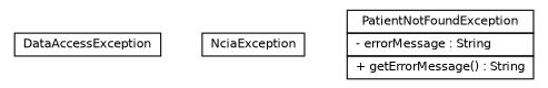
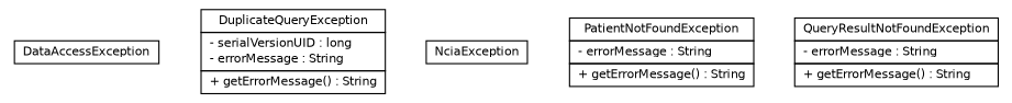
  digraph {
    node [fontcolor=black fontname=Helvetica fontsize=10.0 shape=plaintext]
    n1 [label=<<table border="0" cellborder="1" cellspacing="0" cellpadding="2" port="p" href="./DataAccessException.html"> 		<tr><td><table border="0" cellspacing="0" cellpadding="1"> 			<tr><td> DataAccessException </td></tr> 		</table></td></tr> 		</table>>]
+   n2 [label=<<table border="0" cellborder="1" cellspacing="0" cellpadding="2" port="p" href="./DuplicateQueryException.html"> 		<tr><td><table border="0" cellspacing="0" cellpadding="1"> 			<tr><td> DuplicateQueryException </td></tr> 		</table></td></tr> 		<tr><td><table border="0" cellspacing="0" cellpadding="1"> 			<tr><td align="left"> - serialVersionUID : long </td></tr> 			<tr><td align="left"> - errorMessage : String </td></tr> 		</table></td></tr> 		<tr><td><table border="0" cellspacing="0" cellpadding="1"> 			<tr><td align="left"> + getErrorMessage() : String </td></tr> 		</table></td></tr> 		</table>>]
    n3 [label=<<table border="0" cellborder="1" cellspacing="0" cellpadding="2" port="p" href="./NciaException.html"> 		<tr><td><table border="0" cellspacing="0" cellpadding="1"> 			<tr><td> NciaException </td></tr> 		</table></td></tr> 		</table>>]
    n4 [label=<<table border="0" cellborder="1" cellspacing="0" cellpadding="2" port="p" href="./PatientNotFoundException.html"> 		<tr><td><table border="0" cellspacing="0" cellpadding="1"> 			<tr><td> PatientNotFoundException </td></tr> 		</table></td></tr> 		<tr><td><table border="0" cellspacing="0" cellpadding="1"> 			<tr><td align="left"> - errorMessage : String </td></tr> 		</table></td></tr> 		<tr><td><table border="0" cellspacing="0" cellpadding="1"> 			<tr><td align="left"> + getErrorMessage() : String </td></tr> 		</table></td></tr> 		</table>>]
+   n5 [label=<<table border="0" cellborder="1" cellspacing="0" cellpadding="2" port="p" href="./QueryResultNotFoundException.html"> 		<tr><td><table border="0" cellspacing="0" cellpadding="1"> 			<tr><td> QueryResultNotFoundException </td></tr> 		</table></td></tr> 		<tr><td><table border="0" cellspacing="0" cellpadding="1"> 			<tr><td align="left"> - errorMessage : String </td></tr> 		</table></td></tr> 		<tr><td><table border="0" cellspacing="0" cellpadding="1"> 			<tr><td align="left"> + getErrorMessage() : String </td></tr> 		</table></td></tr> 		</table>>]
  }
